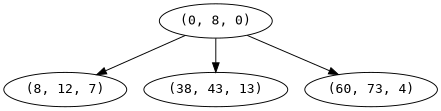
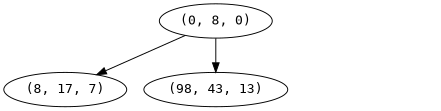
  digraph {
    fontname="DejaVu Sans Mono"
    node [fontname="DejaVu Sans Mono"]
    edge [fontname="DejaVu Sans Mono"]
    n1 [label="(0, 8, 0)"]
-   "(8, 17, 7)" [label="(8, 12, 7)"]
-   "(38, 43, 13)"
-   "(60, 73, 4)"
+   "(8, 17, 7)"
+   "(38, 43, 13)" [label="(98, 43, 13)"]
    n1 -> "(8, 17, 7)"
    n1 -> "(38, 43, 13)"
-   n1 -> "(60, 73, 4)"
  }
